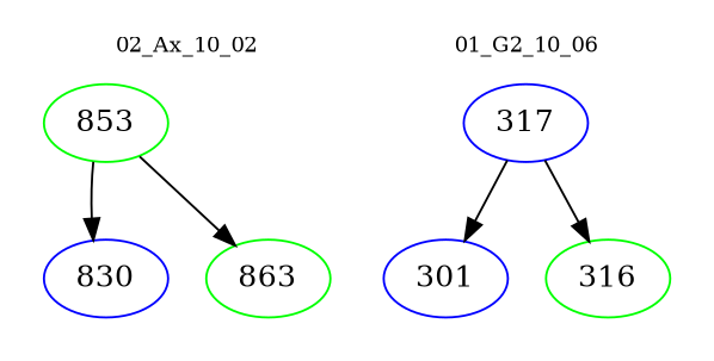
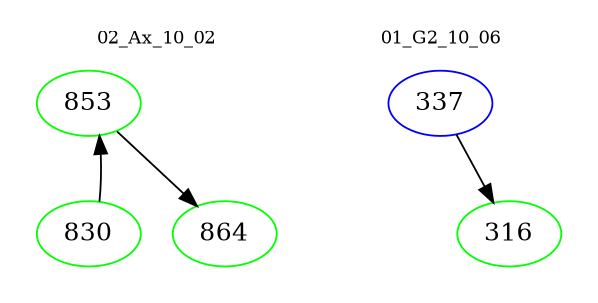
  digraph {
    fontname="DejaVu Serif"
    node [color=green fontname="DejaVu Serif"]
    edge [color=black fontname="DejaVu Serif"]
    n1 [label=853]
-   n2 [color=blue label=830]
-   n3 [label=863]
-   n4 [color=blue label=317]
-   n5 [color=blue label=301]
+   n2 [label=830]
+   n3 [label=864]
+   n4 [color=blue label=337]
    n6 [label=316]
    subgraph cluster_1 {
      color=white
      fontsize=10
      label="02_Ax_10_02"
      n1
      n2
      n3
    }
    subgraph cluster_2 {
      color=white
      fontsize=10
      label="01_G2_10_06"
      n4
-     n5
      n6
    }
-   n1 -> n2
+   n2 -> n1
    n1 -> n3
-   n4 -> n5
    n4 -> n6
  }
